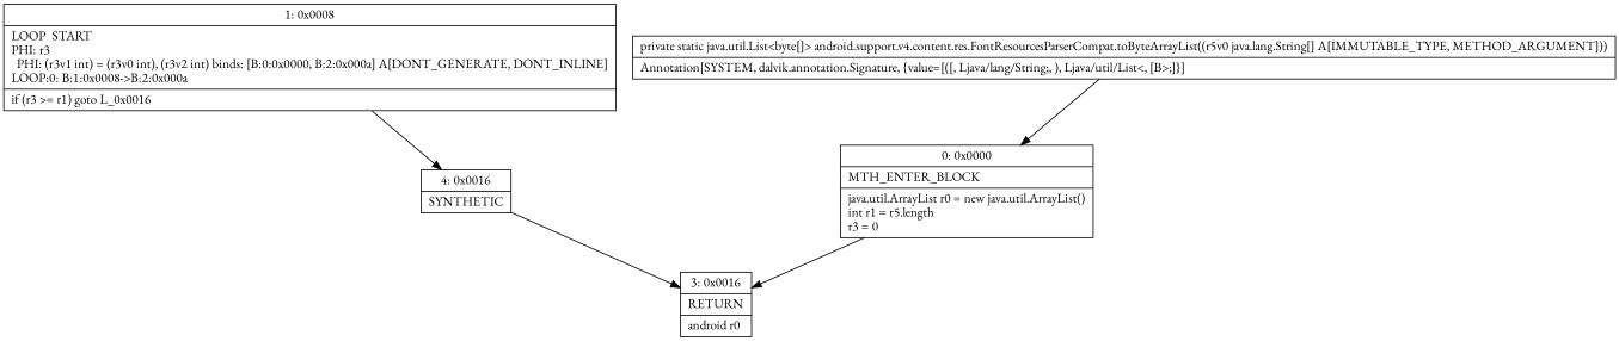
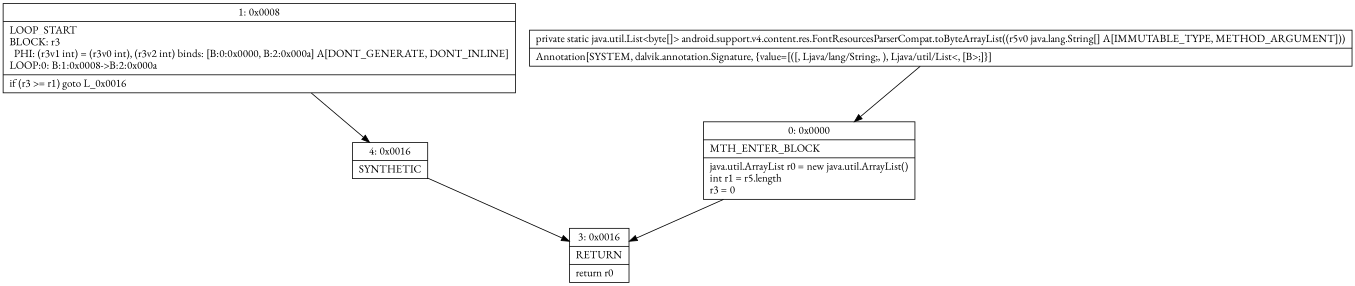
  digraph {
    fontname="EB Garamond"
    node [fontname="EB Garamond" shape=record]
    edge [fontname="EB Garamond"]
    n1 [label="{0\:\ 0x0000|MTH_ENTER_BLOCK\l|java.util.ArrayList r0 = new java.util.ArrayList()\lint r1 = r5.length\lr3 = 0\l}"]
-   n2 [label="{3\:\ 0x0016|RETURN\l|android r0\l}"]
-   n3 [label="{1\:\ 0x0008|LOOP_START\lPHI: r3 \l  PHI: (r3v1 int) = (r3v0 int), (r3v2 int) binds: [B:0:0x0000, B:2:0x000a] A[DONT_GENERATE, DONT_INLINE]\lLOOP:0: B:1:0x0008\-\>B:2:0x000a\l|if (r3 \>= r1) goto L_0x0016\l}"]
+   n2 [label="{3\:\ 0x0016|RETURN\l|return r0\l}"]
+   n3 [label="{1\:\ 0x0008|LOOP_START\lBLOCK: r3 \l  PHI: (r3v1 int) = (r3v0 int), (r3v2 int) binds: [B:0:0x0000, B:2:0x000a] A[DONT_GENERATE, DONT_INLINE]\lLOOP:0: B:1:0x0008\-\>B:2:0x000a\l|if (r3 \>= r1) goto L_0x0016\l}"]
    n4 [label="{4\:\ 0x0016|SYNTHETIC\l}"]
    n5 [label="{private static java.util.List\<byte[]\> android.support.v4.content.res.FontResourcesParserCompat.toByteArrayList((r5v0 java.lang.String[] A[IMMUTABLE_TYPE, METHOD_ARGUMENT]))  | Annotation[SYSTEM, dalvik.annotation.Signature, \{value=[([, Ljava\/lang\/String;, ), Ljava\/util\/List\<, [B\>;]\}]\l}"]
    n1 -> n2
    n3 -> n4
    n4 -> n2
    n5 -> n1
  }
